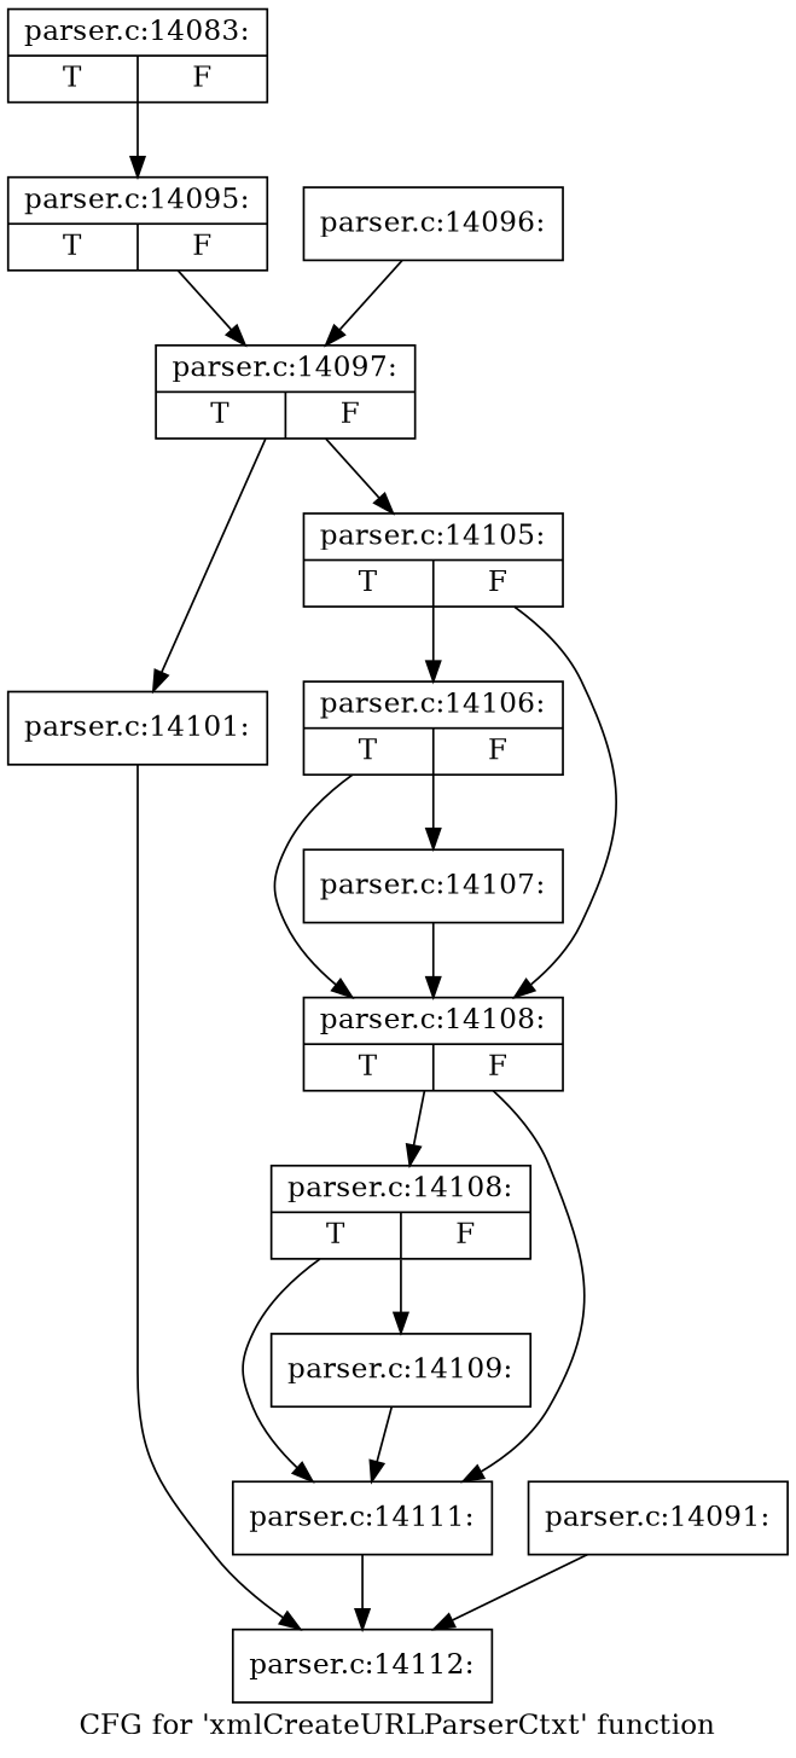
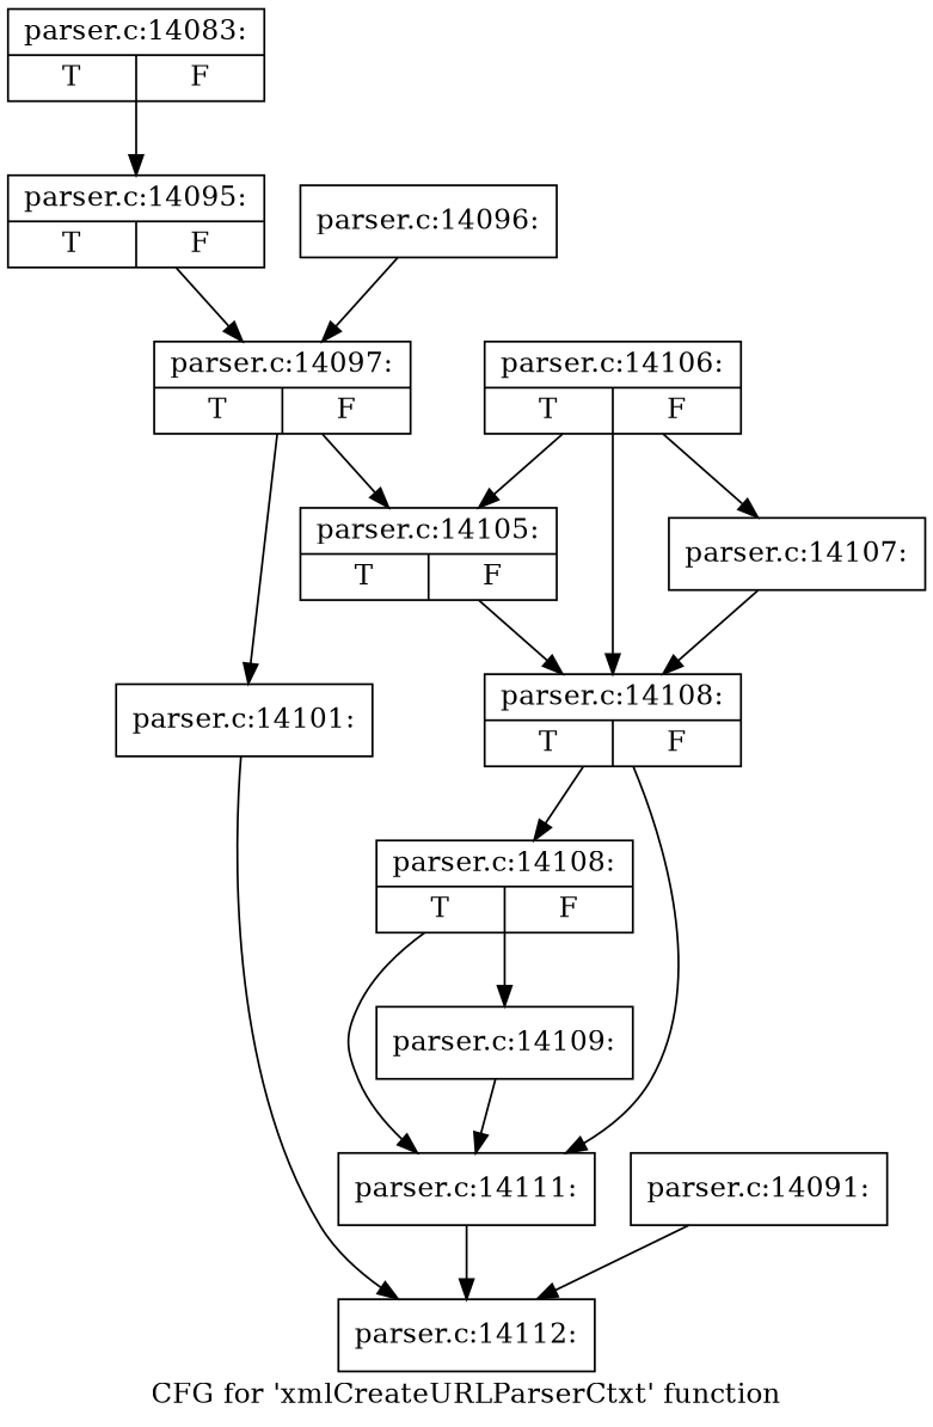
  digraph {
    label="CFG for 'xmlCreateURLParserCtxt' function"
    node [shape=record]
    n1 [label="{parser.c:14083:|{<s0>T|<s1>F}}"]
    n2 [label="{parser.c:14095:|{<s0>T|<s1>F}}"]
    n3 [label="{parser.c:14091:}"]
    n4 [label="{parser.c:14112:}"]
    n5 [label="{parser.c:14097:|{<s0>T|<s1>F}}"]
    n6 [label="{parser.c:14096:}"]
    n7 [label="{parser.c:14101:}"]
    n8 [label="{parser.c:14105:|{<s0>T|<s1>F}}"]
    n9 [label="{parser.c:14106:|{<s0>T|<s1>F}}"]
    n10 [label="{parser.c:14108:|{<s0>T|<s1>F}}"]
    n11 [label="{parser.c:14107:}"]
    n12 [label="{parser.c:14108:|{<s0>T|<s1>F}}"]
    n13 [label="{parser.c:14111:}"]
    n14 [label="{parser.c:14109:}"]
    n1 -> n2
    n2 -> n5
    n3 -> n4
    n5 -> n7
    n5 -> n8
    n6 -> n5
    n7 -> n4
-   n8 -> n9
+   n9 -> n8
    n8 -> n10
    n9 -> n10
    n9 -> n11
    n10 -> n12
    n10 -> n13
    n11 -> n10
    n12 -> n13
    n12 -> n14
    n13 -> n4
    n14 -> n13
  }
